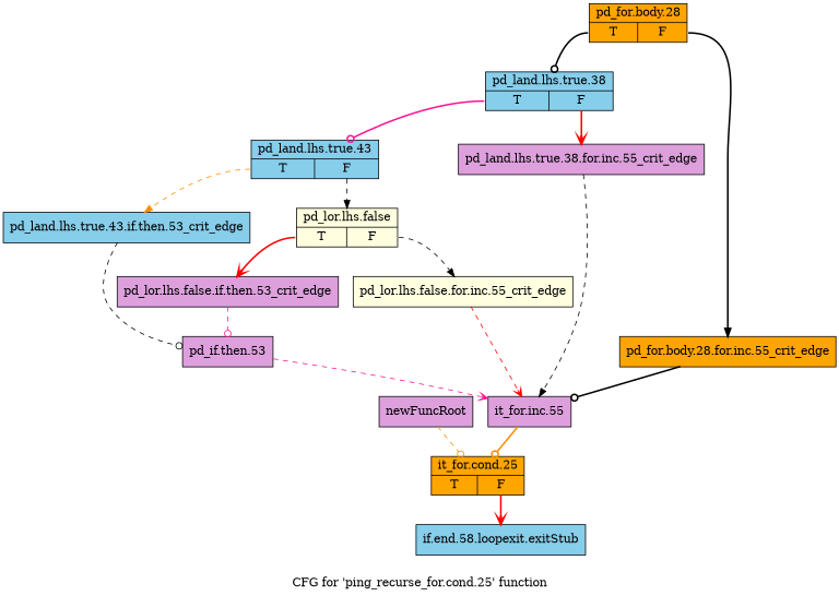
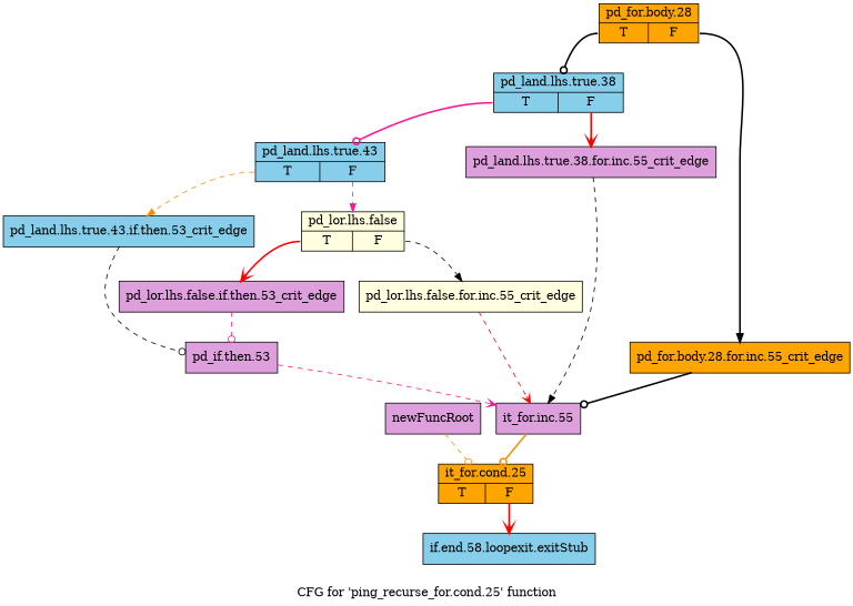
  digraph {
    label="CFG for 'ping_recurse_for.cond.25' function"
    node [fillcolor=plum shape=record style=filled]
    edge [arrowhead=odot color=black style=dashed]
    n1 [label="{newFuncRoot}"]
    n2 [fillcolor=orange label="{it_for.cond.25|{<s0>T|<s1>F}}"]
    n3 [fillcolor=skyblue label="{if.end.58.loopexit.exitStub}"]
    n4 [fillcolor=orange label="{pd_for.body.28|{<s0>T|<s1>F}}"]
    n5 [fillcolor=skyblue label="{pd_land.lhs.true.38|{<s0>T|<s1>F}}"]
    n6 [fillcolor=orange label="{pd_for.body.28.for.inc.55_crit_edge}"]
    n7 [fillcolor=skyblue label="{pd_land.lhs.true.43|{<s0>T|<s1>F}}"]
    n8 [label="{pd_land.lhs.true.38.for.inc.55_crit_edge}"]
    n9 [label="{it_for.inc.55}"]
    n10 [fillcolor=skyblue label="{pd_land.lhs.true.43.if.then.53_crit_edge}"]
    n11 [fillcolor=lightyellow label="{pd_lor.lhs.false|{<s0>T|<s1>F}}"]
    n12 [label="{pd_if.then.53}"]
    n13 [label="{pd_lor.lhs.false.if.then.53_crit_edge}"]
    n14 [fillcolor=lightyellow label="{pd_lor.lhs.false.for.inc.55_crit_edge}"]
    n1 -> n2 [color=darkorange]
    n2 -> n3 [arrowhead=vee color=red style=bold tailport=s1]
    n4 -> n5 [style=bold tailport=s0]
    n4 -> n6 [arrowhead=normal style=bold tailport=s1]
    n5 -> n7 [color=deeppink style=bold tailport=s0]
    n5 -> n8 [arrowhead=vee color=red style=bold tailport=s1]
    n6 -> n9 [style=bold]
    n7 -> n10 [arrowhead=normal color=darkorange tailport=s0]
-   n7 -> n11 [arrowhead=normal tailport=s1]
+   n7 -> n11 [arrowhead=normal color=deeppink tailport=s1]
    n8 -> n9 [arrowhead=normal]
    n9 -> n2 [color=darkorange style=bold]
    n10 -> n12
    n11 -> n13 [arrowhead=vee color=red style=bold tailport=s0]
    n11 -> n14 [arrowhead=normal tailport=s1]
    n12 -> n9 [arrowhead=vee color=deeppink]
    n13 -> n12 [color=deeppink]
    n14 -> n9 [arrowhead=vee color=red]
  }
